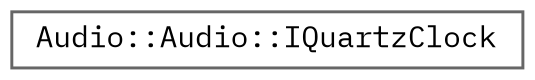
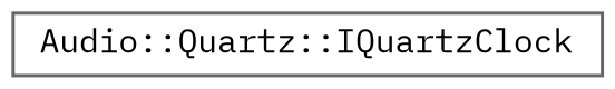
  digraph {
    rankdir=LR
    fontname="IBM Plex Mono"
-   n1 [color=grey40 fillcolor=white fontname="IBM Plex Mono" fontsize=10 height=0.2 label="Audio::Audio::IQuartzClock" shape=box style=filled width=0.4]
+   n1 [color=grey40 fillcolor=white fontname="IBM Plex Mono" fontsize=10 height=0.2 label="Audio::Quartz::IQuartzClock" shape=box style=filled width=0.4]
  }
